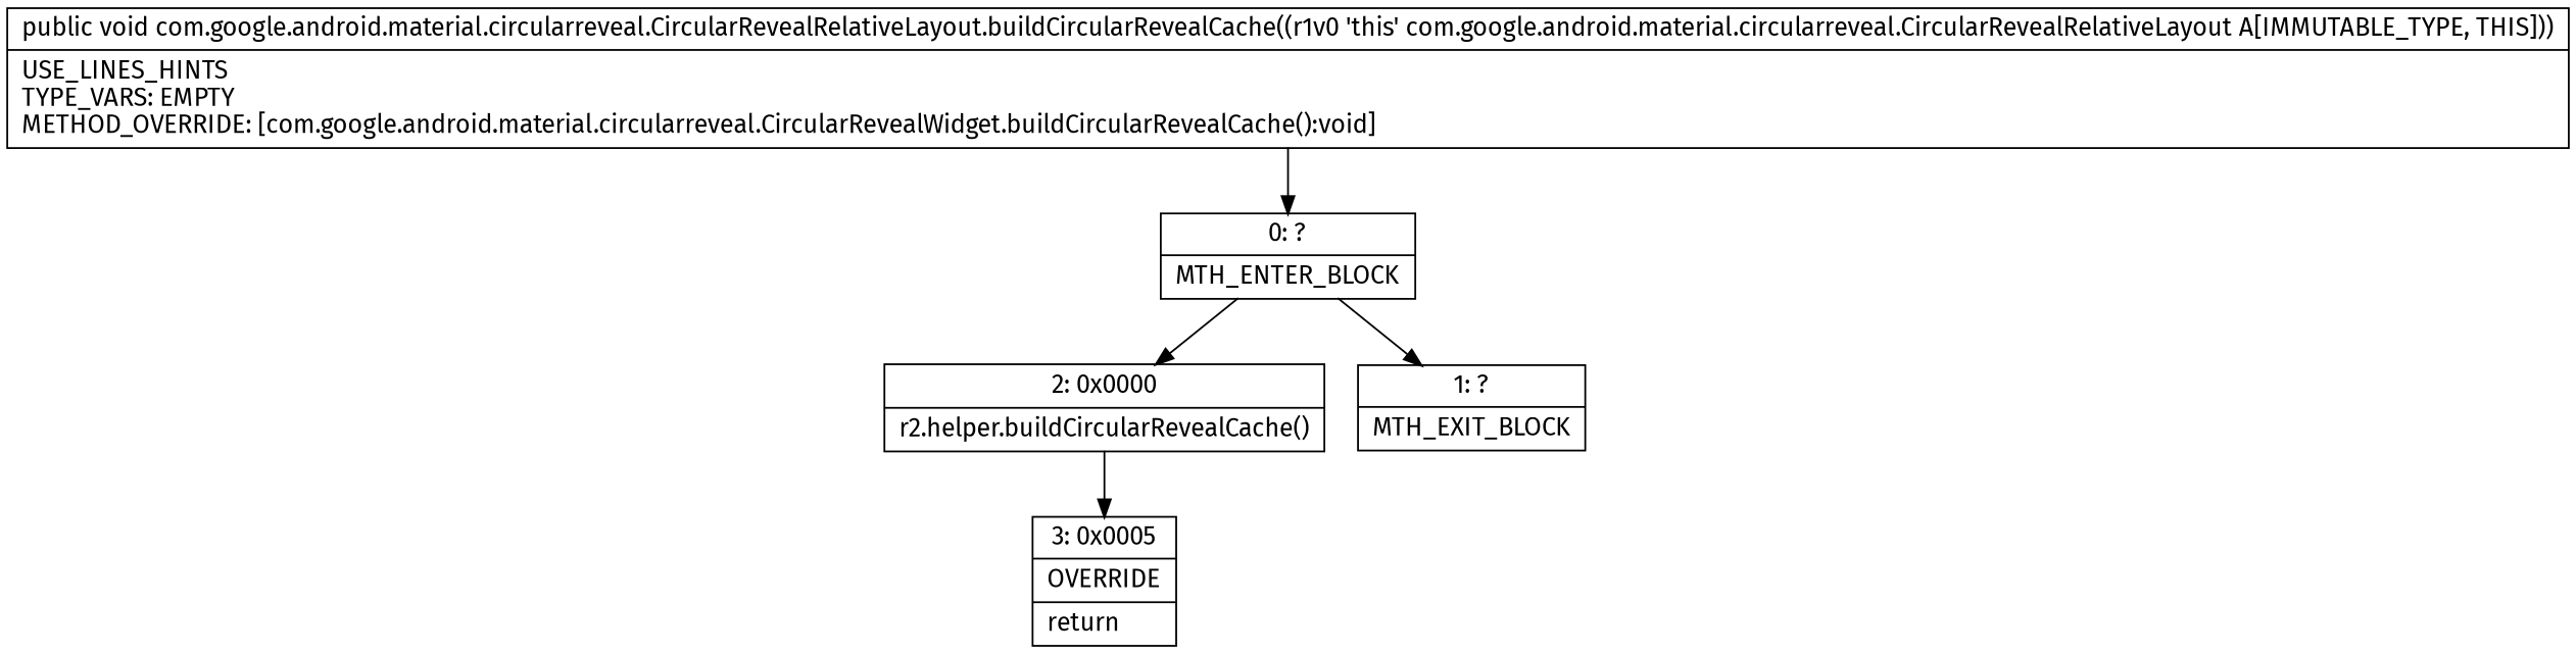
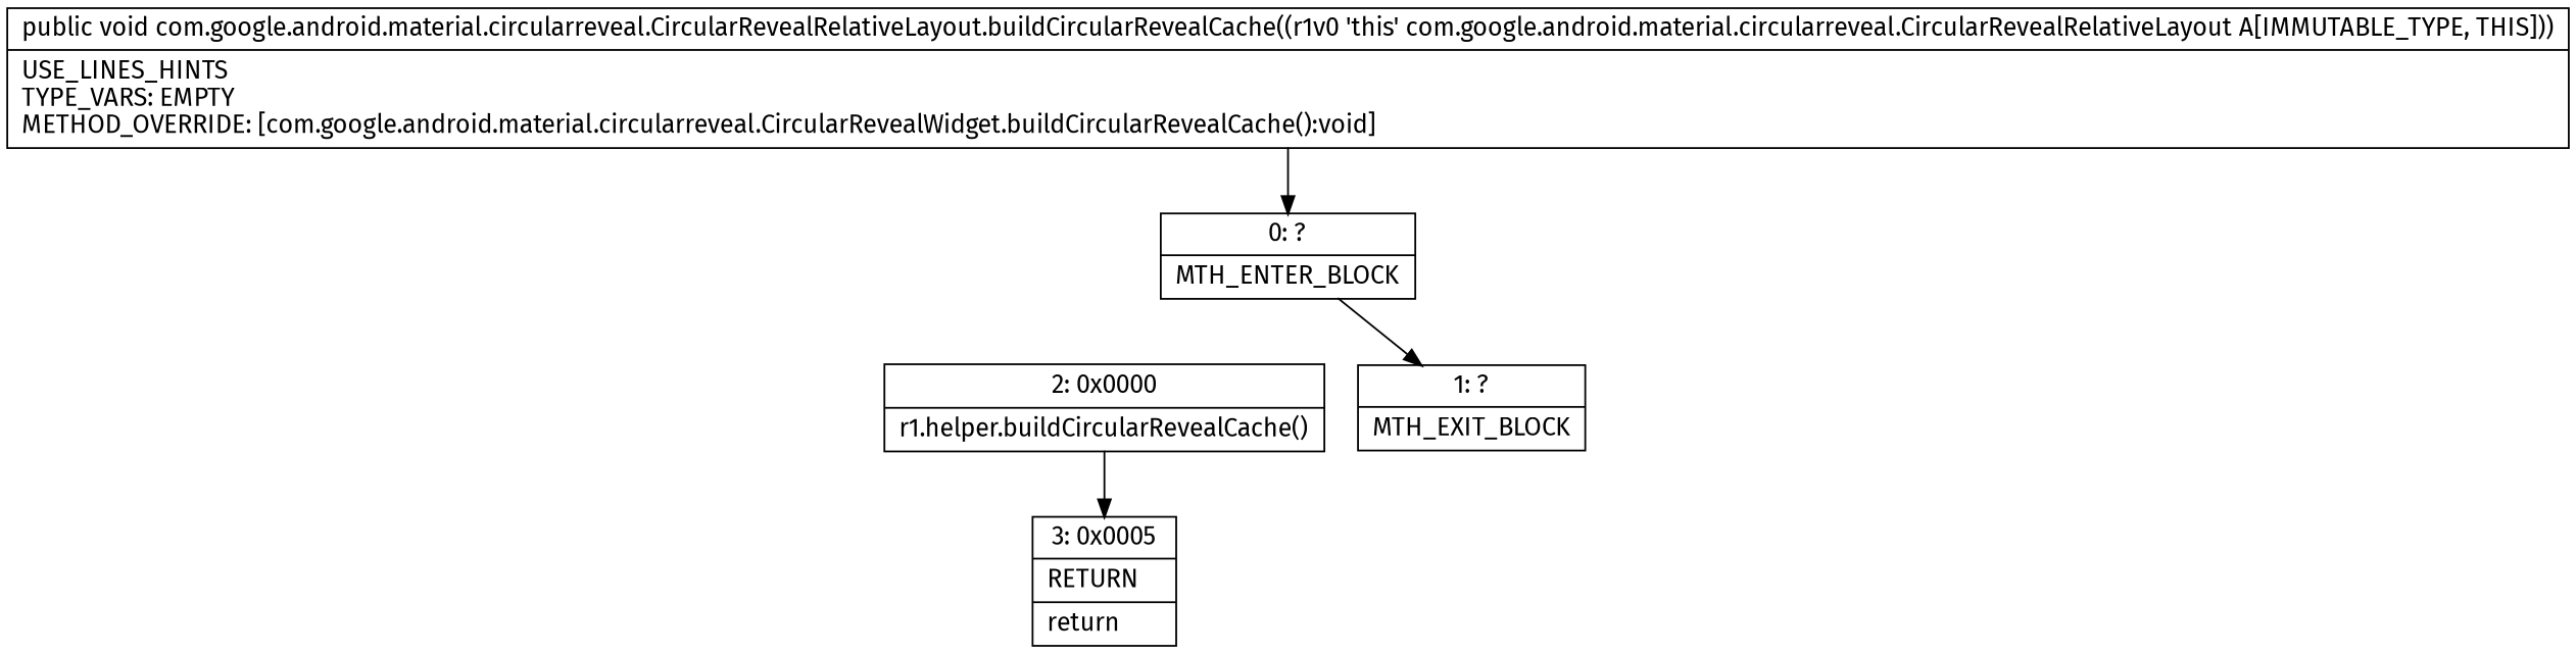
  digraph {
    fontname="Fira Sans"
    node [fontname="Fira Sans" shape=record]
    edge [fontname="Fira Sans"]
    n1 [label="{0\:\ ?|MTH_ENTER_BLOCK\l}"]
-   n2 [label="{2\:\ 0x0000|r2.helper.buildCircularRevealCache()\l}"]
+   n2 [label="{2\:\ 0x0000|r1.helper.buildCircularRevealCache()\l}"]
    n3 [label="{1\:\ ?|MTH_EXIT_BLOCK\l}"]
-   n4 [label="{3\:\ 0x0005|OVERRIDE\l|return\l}"]
+   n4 [label="{3\:\ 0x0005|RETURN\l|return\l}"]
    n5 [label="{public void com.google.android.material.circularreveal.CircularRevealRelativeLayout.buildCircularRevealCache((r1v0 'this' com.google.android.material.circularreveal.CircularRevealRelativeLayout A[IMMUTABLE_TYPE, THIS]))  | USE_LINES_HINTS\lTYPE_VARS: EMPTY\lMETHOD_OVERRIDE: [com.google.android.material.circularreveal.CircularRevealWidget.buildCircularRevealCache():void]\l}"]
-   n1 -> n2
    n1 -> n3
    n2 -> n4
    n5 -> n1
  }
